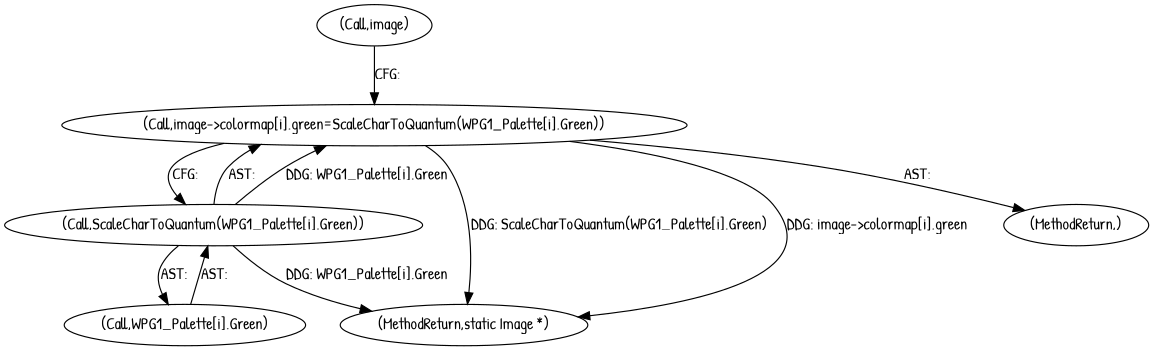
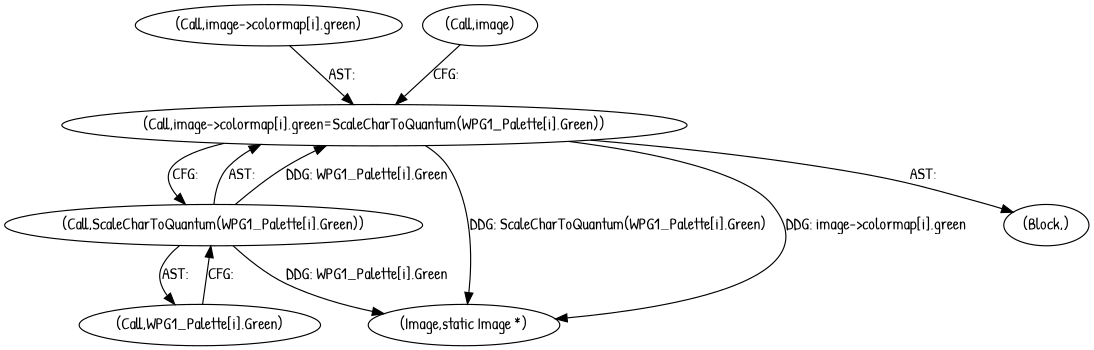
  digraph {
    fontname="Patrick Hand"
    node [fontname="Patrick Hand"]
    edge [fontname="Patrick Hand"]
    n1 [label="(Call,image->colormap[i].green=ScaleCharToQuantum(WPG1_Palette[i].Green))"]
    n2 [label="(Call,ScaleCharToQuantum(WPG1_Palette[i].Green))"]
-   n3 [label="(MethodReturn,static Image *)"]
-   n4 [label="(MethodReturn,)"]
+   n3 [label="(Image,static Image *)"]
+   n4 [label="(Block,)"]
    n5 [label="(Call,WPG1_Palette[i].Green)"]
+   n6 [label="(Call,image->colormap[i].green)"]
    n7 [label="(Call,image)"]
    n1 -> n2 [label="CFG: "]
    n1 -> n3 [label="DDG: ScaleCharToQuantum(WPG1_Palette[i].Green)"]
    n1 -> n3 [label="DDG: image->colormap[i].green"]
    n1 -> n4 [label="AST: "]
    n2 -> n1 [label="AST: "]
    n2 -> n1 [label="DDG: WPG1_Palette[i].Green"]
    n2 -> n3 [label="DDG: WPG1_Palette[i].Green"]
    n2 -> n5 [label="AST: "]
-   n5 -> n2 [label="AST: "]
+   n5 -> n2 [label="CFG: "]
+   n6 -> n1 [label="AST: "]
    n7 -> n1 [label="CFG: "]
  }
